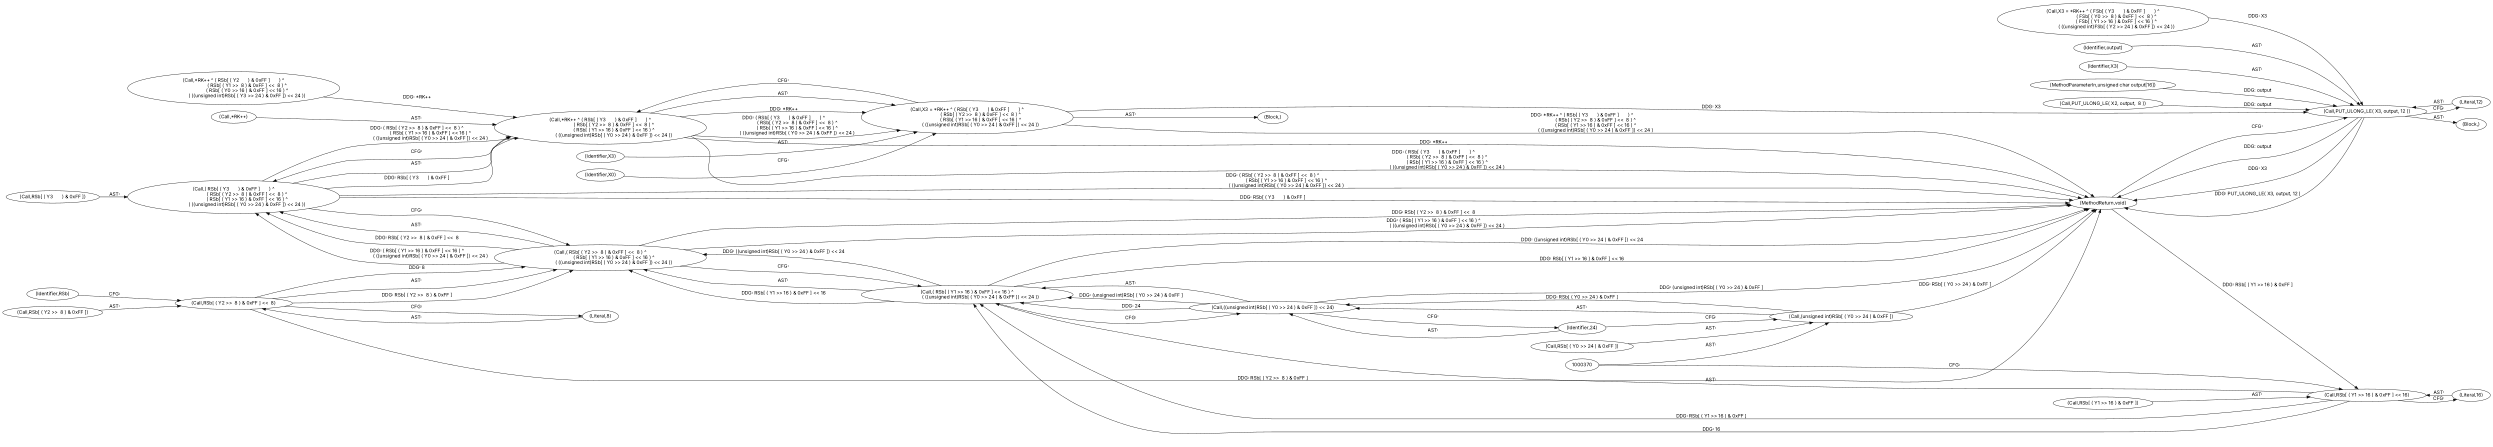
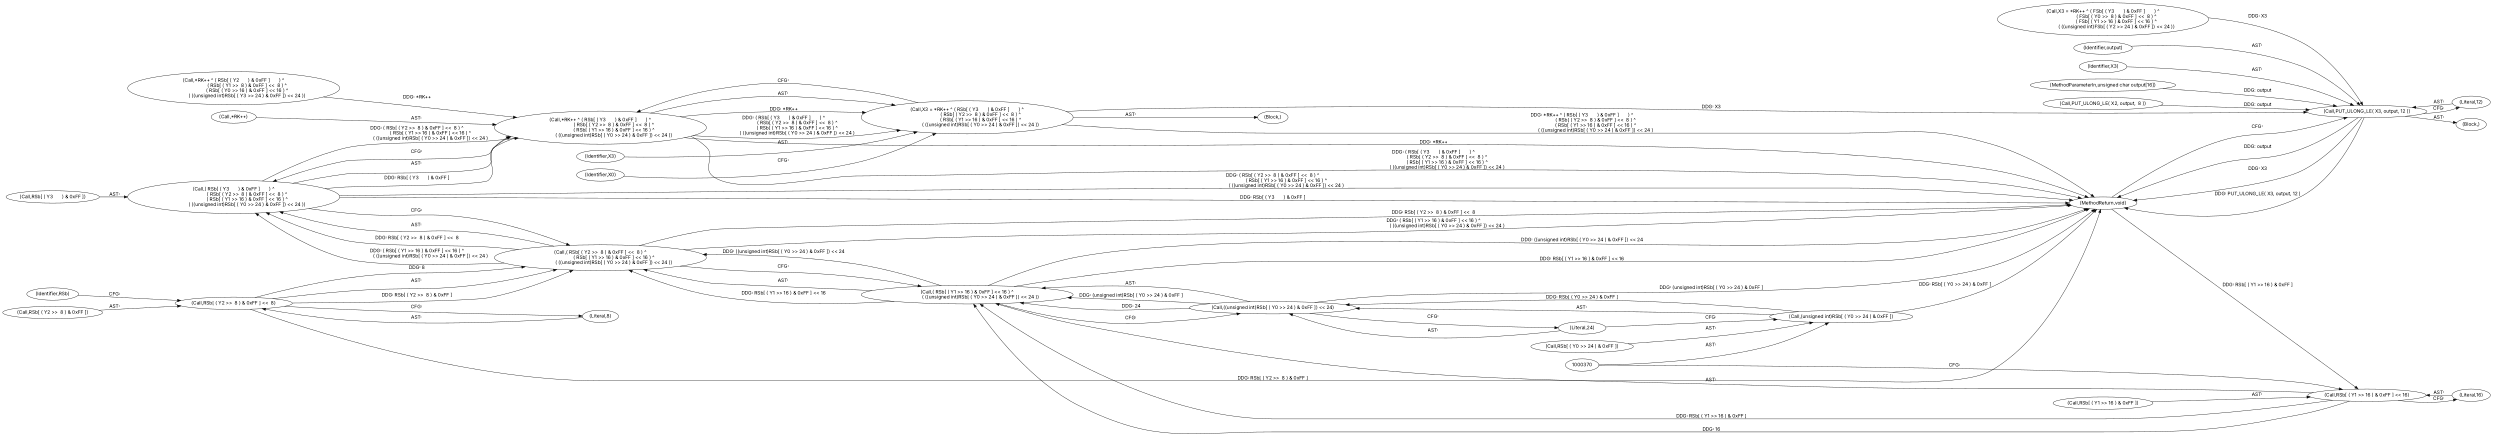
  digraph {
    fontname=Inter
    rankdir=LR
    node [fontname=Inter]
    edge [fontname=Inter]
    n1 [label="(Call,( RSb[ ( Y3       ) & 0xFF ]       ) ^\n                     ( RSb[ ( Y2 >>  8 ) & 0xFF ] <<  8 ) ^\n                     ( RSb[ ( Y1 >> 16 ) & 0xFF ] << 16 ) ^\n                     ( ((unsigned int)RSb[ ( Y0 >> 24 ) & 0xFF ]) << 24 ))"]
    n2 [label="(Call,( RSb[ ( Y2 >>  8 ) & 0xFF ] <<  8 ) ^\n                     ( RSb[ ( Y1 >> 16 ) & 0xFF ] << 16 ) ^\n                     ( ((unsigned int)RSb[ ( Y0 >> 24 ) & 0xFF ]) << 24 ))"]
    n3 [label="(Call,*RK++ ^ ( RSb[ ( Y3       ) & 0xFF ]       ) ^\n                     ( RSb[ ( Y2 >>  8 ) & 0xFF ] <<  8 ) ^\n                     ( RSb[ ( Y1 >> 16 ) & 0xFF ] << 16 ) ^\n                     ( ((unsigned int)RSb[ ( Y0 >> 24 ) & 0xFF ]) << 24 ))"]
    n4 [label="(MethodReturn,void)"]
    n5 [label="(Call,( RSb[ ( Y1 >> 16 ) & 0xFF ] << 16 ) ^\n                     ( ((unsigned int)RSb[ ( Y0 >> 24 ) & 0xFF ]) << 24 ))"]
    n6 [label="(Call,X3 = *RK++ ^ ( RSb[ ( Y3       ) & 0xFF ]       ) ^\n                     ( RSb[ ( Y2 >>  8 ) & 0xFF ] <<  8 ) ^\n                     ( RSb[ ( Y1 >> 16 ) & 0xFF ] << 16 ) ^\n                     ( ((unsigned int)RSb[ ( Y0 >> 24 ) & 0xFF ]) << 24 ))"]
    n7 [label="(Call,RSb[ ( Y1 >> 16 ) & 0xFF ] << 16)"]
    n8 [label="(Call,PUT_ULONG_LE( X3, output, 12 ))"]
    n9 [label="(Call,((unsigned int)RSb[ ( Y0 >> 24 ) & 0xFF ]) << 24)"]
    n10 [label="(Call,RSb[ ( Y2 >>  8 ) & 0xFF ] <<  8)"]
    n11 [label="(Literal,8)"]
-   n12 [label="(Identifier,24)"]
+   n12 [label="(Literal,24)"]
    n13 [label="(Literal,16)"]
    n14 [label="(Call,(unsigned int)RSb[ ( Y0 >> 24 ) & 0xFF ])"]
    n15 [label="(Call,RSb[ ( Y0 >> 24 ) & 0xFF ])"]
    n16 [label="(Block,)"]
    n17 [label="(Block,)"]
    n18 [label="(Literal,12)"]
    n19 [label="(Call,X3 = *RK++ ^ ( FSb[ ( Y3       ) & 0xFF ]       ) ^\n                     ( FSb[ ( Y0 >>  8 ) & 0xFF ] <<  8 ) ^\n                     ( FSb[ ( Y1 >> 16 ) & 0xFF ] << 16 ) ^\n                     ( ((unsigned int)FSb[ ( Y2 >> 24 ) & 0xFF ]) << 24 ))"]
    n20 [label="(Identifier,output)"]
    n21 [label="(Call,RSb[ ( Y3       ) & 0xFF ])"]
    n22 [label="(Identifier,X3)"]
    n23 [label="(Identifier,RSb)"]
    n24 [label="(Call,*RK++ ^ ( RSb[ ( Y2       ) & 0xFF ]       ) ^\n                     ( RSb[ ( Y1 >>  8 ) & 0xFF ] <<  8 ) ^\n                     ( RSb[ ( Y0 >> 16 ) & 0xFF ] << 16 ) ^\n                     ( ((unsigned int)RSb[ ( Y3 >> 24 ) & 0xFF ]) << 24 ))"]
    n25 [label="(Identifier,X0)"]
    n26 [label="(Call,RSb[ ( Y2 >>  8 ) & 0xFF ])"]
    n27 [label="(Identifier,X3)"]
    n28 [label="(Call,RSb[ ( Y1 >> 16 ) & 0xFF ])"]
    n29 [label="(Call,*RK++)"]
    n30 [label="(MethodParameterIn,unsigned char output[16])"]
    n31 [label="(Call,PUT_ULONG_LE( X2, output,  8 ))"]
    1000370
    n1 -> n2 [label="CFG: "]
    n1 -> n3 [label="AST: "]
    n1 -> n3 [label="DDG: RSb[ ( Y3       ) & 0xFF ]"]
    n1 -> n3 [label="DDG: ( RSb[ ( Y2 >>  8 ) & 0xFF ] <<  8 ) ^\n                     ( RSb[ ( Y1 >> 16 ) & 0xFF ] << 16 ) ^\n                     ( ((unsigned int)RSb[ ( Y0 >> 24 ) & 0xFF ]) << 24 )"]
    n1 -> n4 [label="DDG: ( RSb[ ( Y2 >>  8 ) & 0xFF ] <<  8 ) ^\n                     ( RSb[ ( Y1 >> 16 ) & 0xFF ] << 16 ) ^\n                     ( ((unsigned int)RSb[ ( Y0 >> 24 ) & 0xFF ]) << 24 )"]
    n1 -> n4 [label="DDG: RSb[ ( Y3       ) & 0xFF ]"]
    n2 -> n1 [label="AST: "]
    n2 -> n1 [label="DDG: RSb[ ( Y2 >>  8 ) & 0xFF ] <<  8"]
    n2 -> n1 [label="DDG: ( RSb[ ( Y1 >> 16 ) & 0xFF ] << 16 ) ^\n                     ( ((unsigned int)RSb[ ( Y0 >> 24 ) & 0xFF ]) << 24 )"]
    n2 -> n4 [label="DDG: RSb[ ( Y2 >>  8 ) & 0xFF ] <<  8"]
    n2 -> n4 [label="DDG: ( RSb[ ( Y1 >> 16 ) & 0xFF ] << 16 ) ^\n                     ( ((unsigned int)RSb[ ( Y0 >> 24 ) & 0xFF ]) << 24 )"]
    n2 -> n5 [label="CFG: "]
    n3 -> n1 [label="CFG: "]
    n3 -> n4 [label="DDG: *RK++"]
    n3 -> n4 [label="DDG: ( RSb[ ( Y3       ) & 0xFF ]       ) ^\n                     ( RSb[ ( Y2 >>  8 ) & 0xFF ] <<  8 ) ^\n                     ( RSb[ ( Y1 >> 16 ) & 0xFF ] << 16 ) ^\n                     ( ((unsigned int)RSb[ ( Y0 >> 24 ) & 0xFF ]) << 24 )"]
    n3 -> n6 [label="AST: "]
    n3 -> n6 [label="DDG: *RK++"]
    n3 -> n6 [label="DDG: ( RSb[ ( Y3       ) & 0xFF ]       ) ^\n                     ( RSb[ ( Y2 >>  8 ) & 0xFF ] <<  8 ) ^\n                     ( RSb[ ( Y1 >> 16 ) & 0xFF ] << 16 ) ^\n                     ( ((unsigned int)RSb[ ( Y0 >> 24 ) & 0xFF ]) << 24 )"]
    n4 -> n7 [label="DDG: RSb[ ( Y1 >> 16 ) & 0xFF ]"]
    n4 -> n8 [label="CFG: "]
    n5 -> n2 [label="AST: "]
    n5 -> n2 [label="DDG: RSb[ ( Y1 >> 16 ) & 0xFF ] << 16"]
    n5 -> n2 [label="DDG: ((unsigned int)RSb[ ( Y0 >> 24 ) & 0xFF ]) << 24"]
    n5 -> n4 [label="DDG: ((unsigned int)RSb[ ( Y0 >> 24 ) & 0xFF ]) << 24"]
    n5 -> n4 [label="DDG: RSb[ ( Y1 >> 16 ) & 0xFF ] << 16"]
    n5 -> n9 [label="CFG: "]
    n6 -> n3 [label="CFG: "]
    n6 -> n4 [label="DDG: *RK++ ^ ( RSb[ ( Y3       ) & 0xFF ]       ) ^\n                     ( RSb[ ( Y2 >>  8 ) & 0xFF ] <<  8 ) ^\n                     ( RSb[ ( Y1 >> 16 ) & 0xFF ] << 16 ) ^\n                     ( ((unsigned int)RSb[ ( Y0 >> 24 ) & 0xFF ]) << 24 )"]
    n6 -> n8 [label="DDG: X3"]
    n6 -> n16 [label="AST: "]
    n7 -> n5 [label="AST: "]
    n7 -> n5 [label="DDG: RSb[ ( Y1 >> 16 ) & 0xFF ]"]
    n7 -> n5 [label="DDG: 16"]
    n7 -> n13 [label="CFG: "]
    n8 -> n4 [label="DDG: output"]
    n8 -> n4 [label="DDG: X3"]
    n8 -> n4 [label="DDG: PUT_ULONG_LE( X3, output, 12 )"]
    n8 -> n17 [label="AST: "]
    n8 -> n18 [label="CFG: "]
    n9 -> n4 [label="DDG: (unsigned int)RSb[ ( Y0 >> 24 ) & 0xFF ]"]
    n9 -> n5 [label="AST: "]
    n9 -> n5 [label="DDG: (unsigned int)RSb[ ( Y0 >> 24 ) & 0xFF ]"]
    n9 -> n5 [label="DDG: 24"]
    n9 -> n12 [label="CFG: "]
    n10 -> n2 [label="AST: "]
    n10 -> n2 [label="DDG: RSb[ ( Y2 >>  8 ) & 0xFF ]"]
    n10 -> n2 [label="DDG: 8"]
    n10 -> n4 [label="DDG: RSb[ ( Y2 >>  8 ) & 0xFF ]"]
    n10 -> n11 [label="CFG: "]
    n11 -> n10 [label="AST: "]
    n12 -> n9 [label="AST: "]
    n12 -> n14 [label="CFG: "]
    n13 -> n7 [label="AST: "]
    n14 -> n4 [label="DDG: RSb[ ( Y0 >> 24 ) & 0xFF ]"]
    n14 -> n9 [label="AST: "]
    n14 -> n9 [label="DDG: RSb[ ( Y0 >> 24 ) & 0xFF ]"]
    n15 -> n14 [label="AST: "]
    n18 -> n8 [label="AST: "]
    n19 -> n8 [label="DDG: X3"]
    n20 -> n8 [label="AST: "]
    n21 -> n1 [label="AST: "]
    n22 -> n6 [label="AST: "]
    n23 -> n10 [label="CFG: "]
    n24 -> n3 [label="DDG: *RK++"]
    n25 -> n6 [label="CFG: "]
    n26 -> n10 [label="AST: "]
    n27 -> n8 [label="AST: "]
    n28 -> n7 [label="AST: "]
    n29 -> n3 [label="AST: "]
    n30 -> n8 [label="DDG: output"]
    n31 -> n8 [label="DDG: output"]
    1000370 -> n7 [label="CFG: "]
    1000370 -> n14 [label="AST: "]
  }
